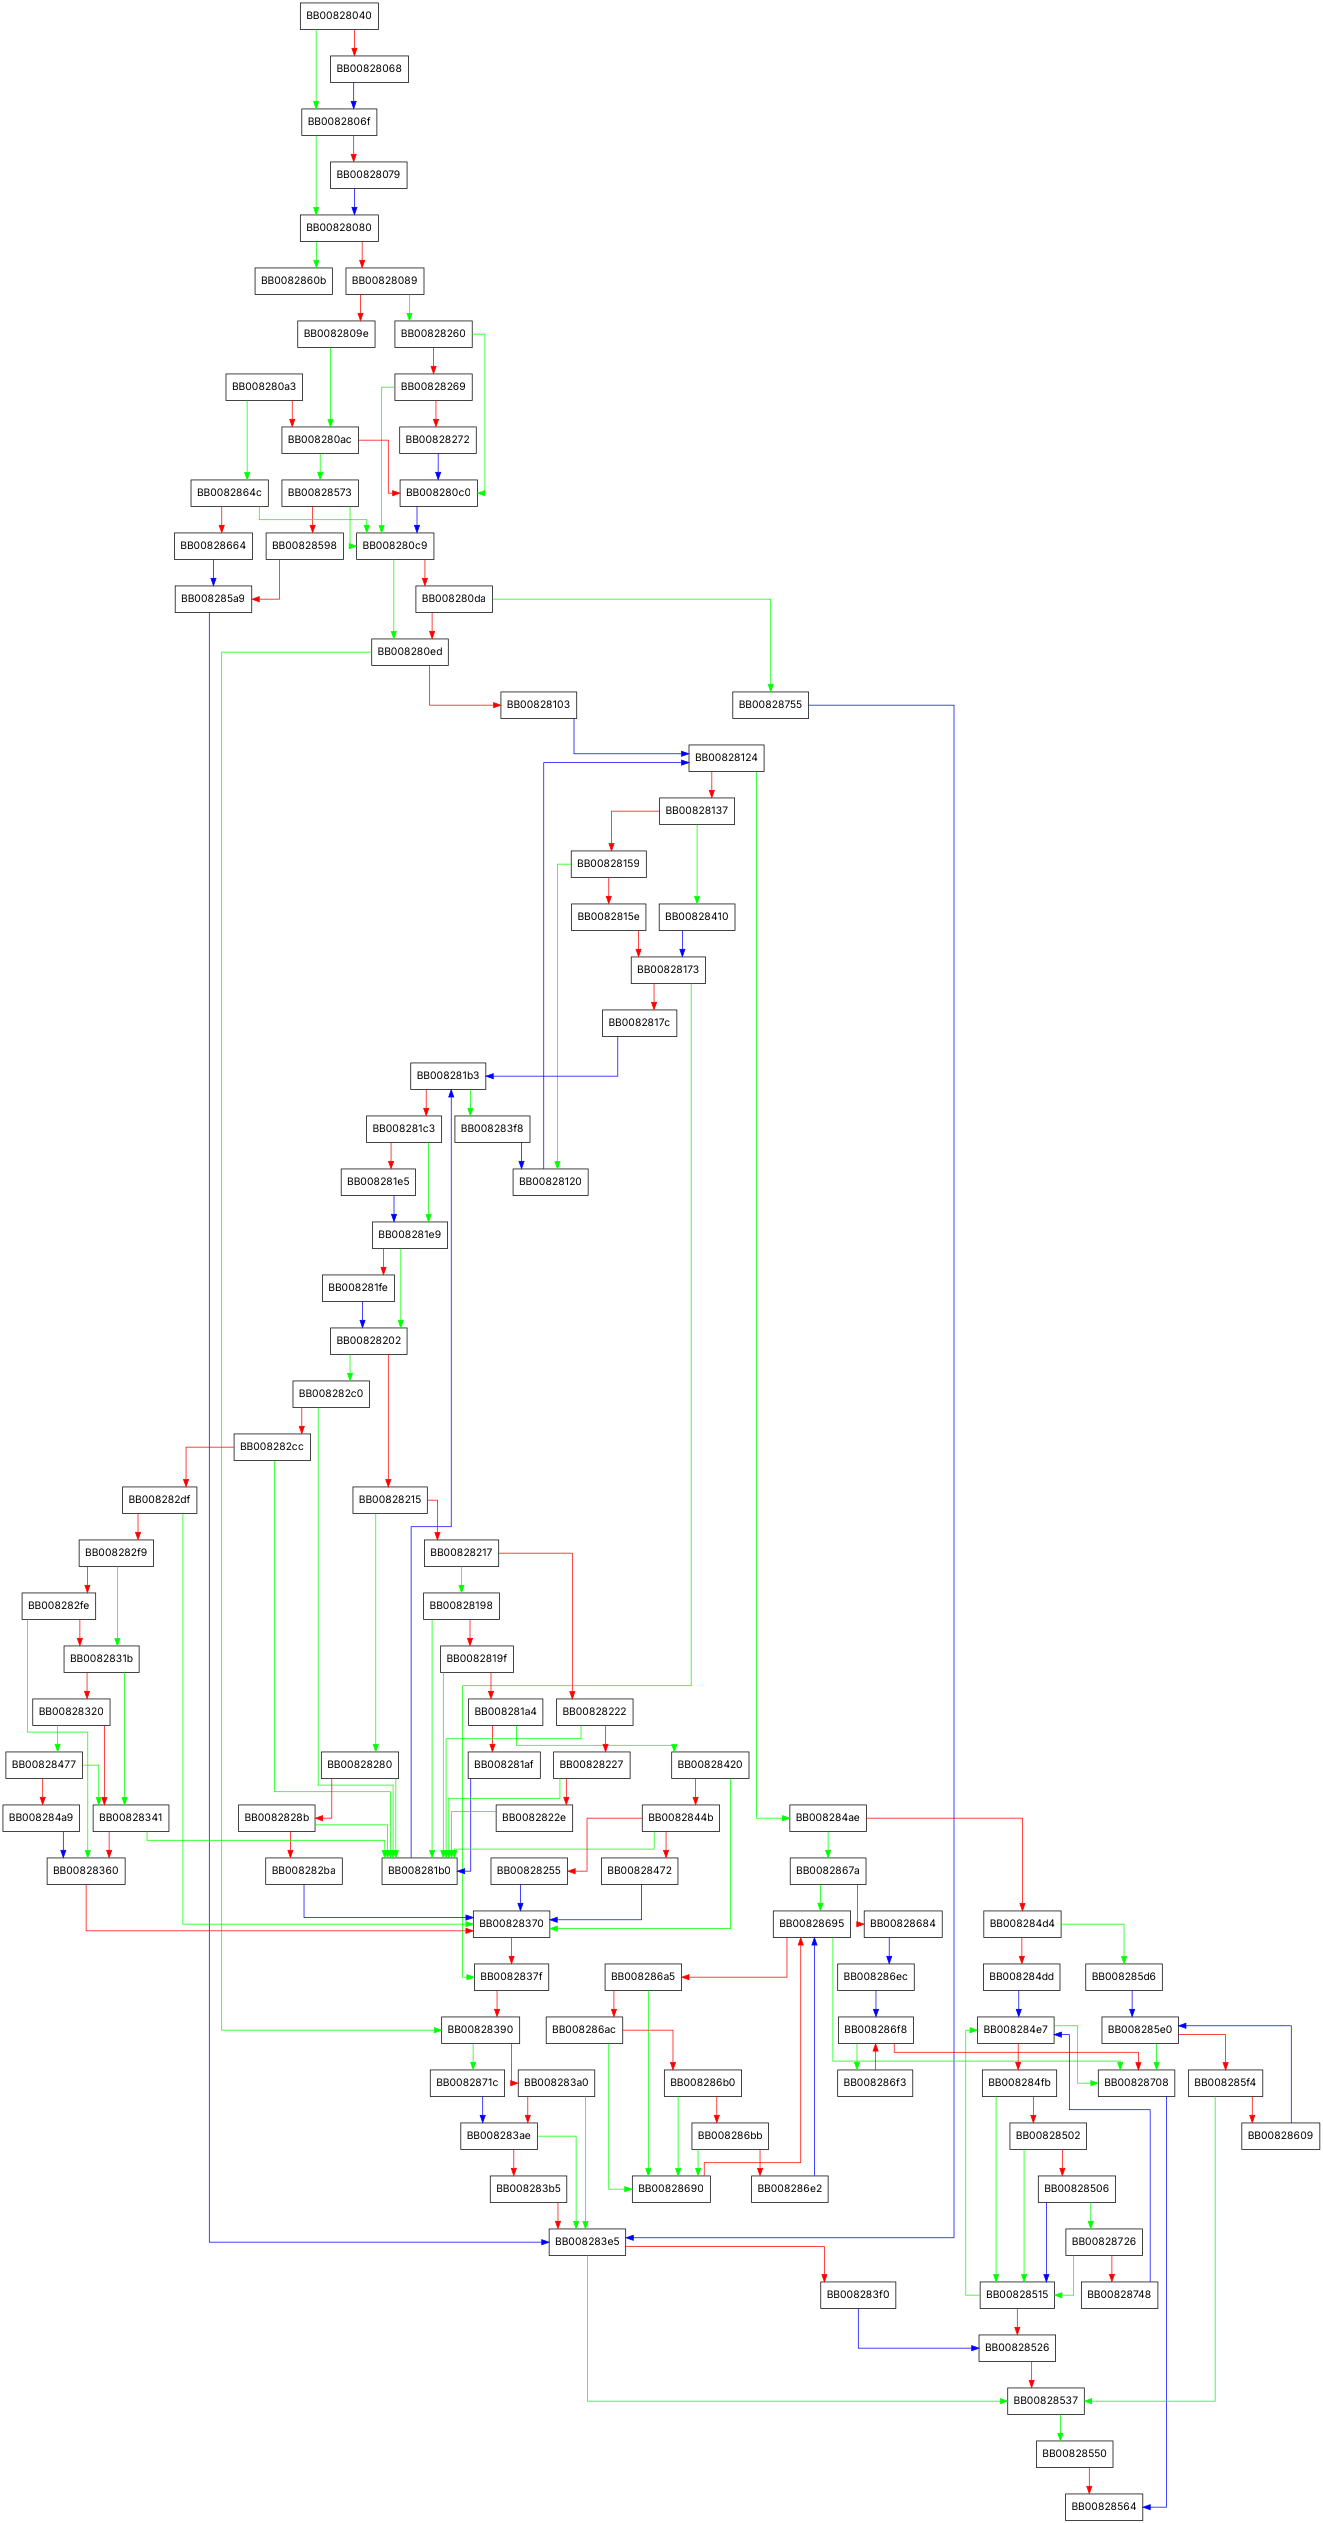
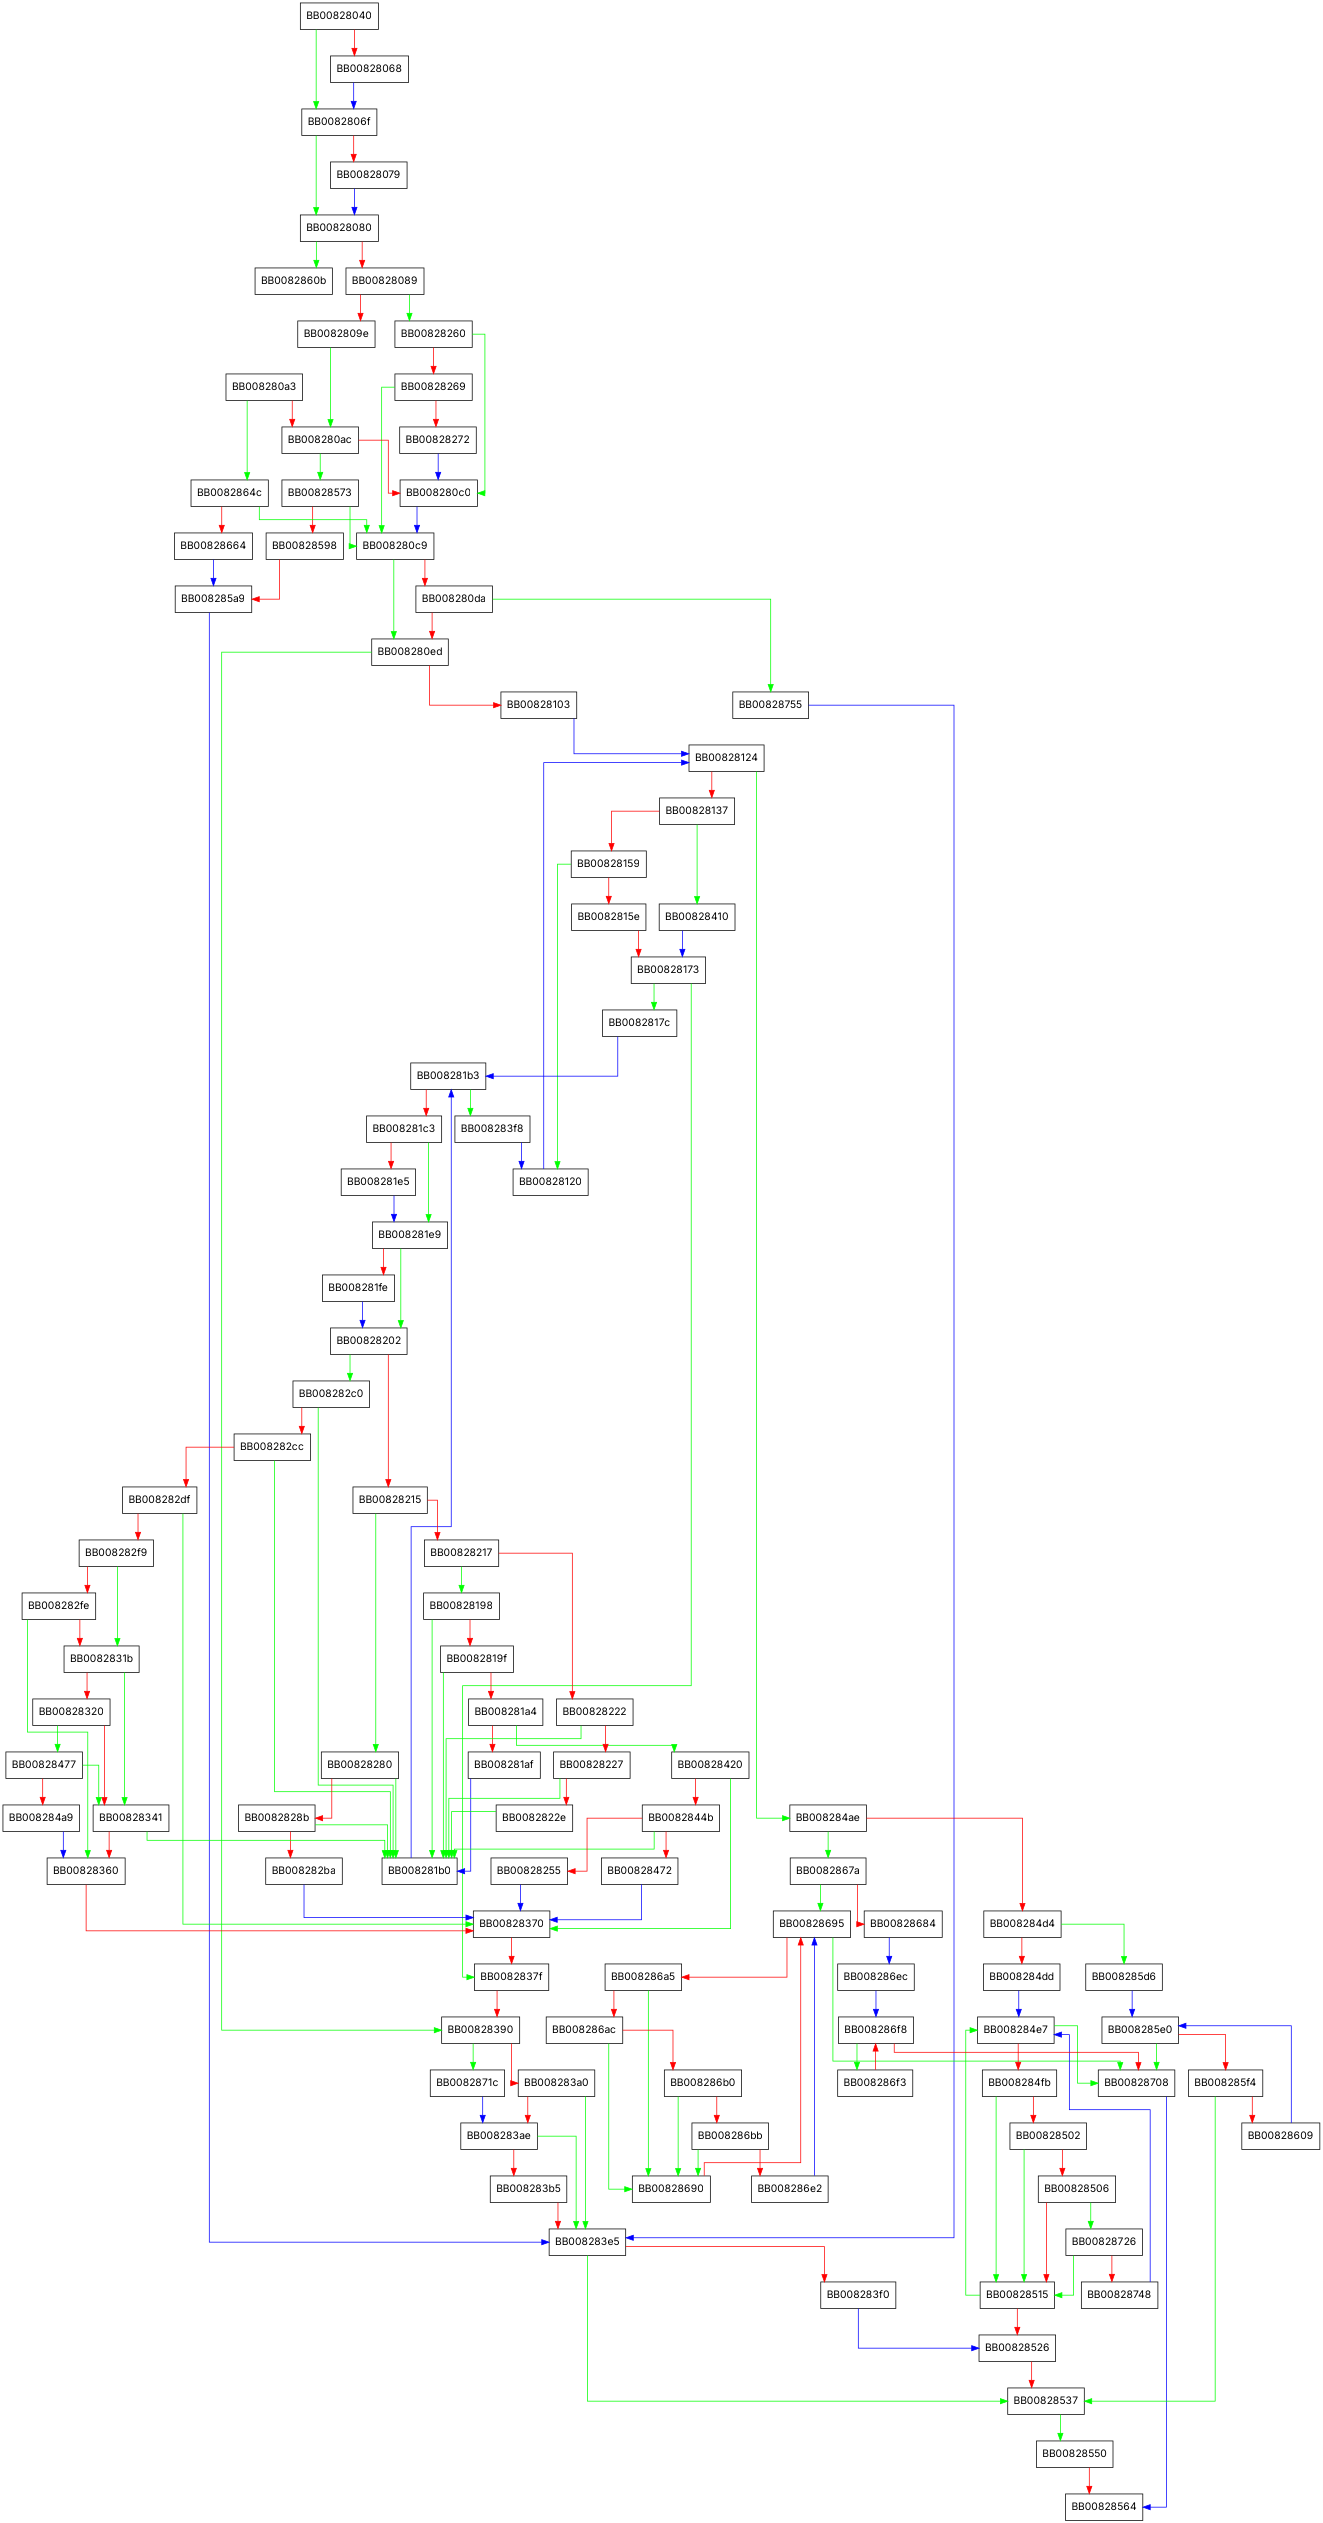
  digraph {
    fontname=Inter
    splines=ortho
    node [fontname=Inter shape=box]
    edge [color=red fontname=Inter]
    BB00828040
    BB0082806f
    BB00828068
    BB00828080
    BB00828079
    BB0082860b
    BB00828089
    BB00828260
    BB0082809e
    BB008280c0
    BB00828269
    BB008280ac
    BB008280c9
    BB00828272
    BB00828573
    BB008280a3
    BB0082864c
    BB00828598
    BB00828664
    BB008280ed
    BB008280da
    BB008285a9
    BB00828390
    BB00828103
    BB00828755
    BB0082871c
    BB008283a0
    BB00828124
    BB008283e5
    BB00828537
    BB008283f0
    BB008283ae
    BB008284ae
    BB00828137
    BB0082867a
    BB008284d4
    BB00828410
    BB00828159
    BB00828120
    BB00828695
    BB00828684
    BB008285d6
    BB008284dd
    BB00828173
    BB0082815e
    BB0082837f
    BB0082817c
    BB008281b3
    BB008283f8
    BB008281c3
    BB008281e9
    BB008281e5
    BB00828198
    BB008281b0
    BB0082819f
    BB008281a4
    BB00828420
    BB008281af
    BB00828370
    BB0082844b
    BB00828255
    BB00828472
    BB00828202
    BB008281fe
    BB008282c0
    BB00828215
    BB008282cc
    BB00828280
    BB00828217
    BB008282df
    BB0082828b
    BB00828222
    BB008282ba
    BB00828227
    BB0082822e
    BB008282f9
    BB0082831b
    BB008282fe
    BB00828341
    BB00828320
    BB00828360
    BB00828477
    BB008284a9
    BB008283b5
    BB00828550
    BB00828526
    BB00828564
    BB00828708
    BB008286a5
    BB008286ec
    BB008285e0
    BB008284e7
    BB008285f4
    BB008284fb
    BB00828515
    BB00828502
    BB00828506
    BB00828726
    BB00828748
    BB00828609
    BB00828690
    BB008286ac
    BB008286f8
    BB008286f3
    BB008286b0
    BB008286bb
    BB008286e2
    BB00828040 -> BB0082806f [color=green]
    BB00828040 -> BB00828068
    BB0082806f -> BB00828080 [color=green]
    BB0082806f -> BB00828079
    BB00828068 -> BB0082806f [color=blue]
    BB00828080 -> BB0082860b [color=green]
    BB00828080 -> BB00828089
    BB00828079 -> BB00828080 [color=blue]
    BB00828089 -> BB00828260 [color=green]
    BB00828089 -> BB0082809e
    BB00828260 -> BB008280c0 [color=green]
    BB00828260 -> BB00828269
    BB0082809e -> BB008280ac [color=green]
    BB008280c0 -> BB008280c9 [color=blue]
    BB00828269 -> BB008280c9 [color=green]
    BB00828269 -> BB00828272
    BB008280ac -> BB008280c0
    BB008280ac -> BB00828573 [color=green]
    BB008280c9 -> BB008280ed [color=green]
    BB008280c9 -> BB008280da
    BB00828272 -> BB008280c0 [color=blue]
    BB00828573 -> BB008280c9 [color=green]
    BB00828573 -> BB00828598
    BB008280a3 -> BB008280ac
    BB008280a3 -> BB0082864c [color=green]
    BB0082864c -> BB008280c9 [color=green]
    BB0082864c -> BB00828664
    BB00828598 -> BB008285a9
    BB00828664 -> BB008285a9 [color=blue]
    BB008280ed -> BB00828390 [color=green]
    BB008280ed -> BB00828103
    BB008280da -> BB008280ed
    BB008280da -> BB00828755 [color=green]
    BB008285a9 -> BB008283e5 [color=blue]
    BB00828390 -> BB0082871c [color=green]
    BB00828390 -> BB008283a0
    BB00828103 -> BB00828124 [color=blue]
    BB00828755 -> BB008283e5 [color=blue]
    BB0082871c -> BB008283ae [color=blue]
    BB008283a0 -> BB008283e5 [color=green]
    BB008283a0 -> BB008283ae
    BB00828124 -> BB008284ae [color=green]
    BB00828124 -> BB00828137
    BB008283e5 -> BB00828537 [color=green]
    BB008283e5 -> BB008283f0
    BB00828537 -> BB00828550 [color=green]
    BB008283f0 -> BB00828526 [color=blue]
    BB008283ae -> BB008283e5 [color=green]
    BB008283ae -> BB008283b5
    BB008284ae -> BB0082867a [color=green]
    BB008284ae -> BB008284d4
    BB00828137 -> BB00828410 [color=green]
    BB00828137 -> BB00828159
    BB0082867a -> BB00828695 [color=green]
    BB0082867a -> BB00828684
    BB008284d4 -> BB008285d6 [color=green]
    BB008284d4 -> BB008284dd
    BB00828410 -> BB00828173 [color=blue]
    BB00828159 -> BB00828120 [color=green]
    BB00828159 -> BB0082815e
    BB00828120 -> BB00828124 [color=blue]
    BB00828695 -> BB00828708 [color=green]
    BB00828695 -> BB008286a5
    BB00828684 -> BB008286ec [color=blue]
    BB008285d6 -> BB008285e0 [color=blue]
    BB008284dd -> BB008284e7 [color=blue]
    BB00828173 -> BB0082837f [color=green]
-   BB00828173 -> BB0082817c
+   BB00828173 -> BB0082817c [color=green]
    BB0082815e -> BB00828173
    BB0082837f -> BB00828390
    BB0082817c -> BB008281b3 [color=blue]
    BB008281b3 -> BB008283f8 [color=green]
    BB008281b3 -> BB008281c3
    BB008283f8 -> BB00828120 [color=blue]
    BB008281c3 -> BB008281e9 [color=green]
    BB008281c3 -> BB008281e5
    BB008281e9 -> BB00828202 [color=green]
    BB008281e9 -> BB008281fe
    BB008281e5 -> BB008281e9 [color=blue]
    BB00828198 -> BB008281b0 [color=green]
    BB00828198 -> BB0082819f
    BB008281b0 -> BB008281b3 [color=blue]
    BB0082819f -> BB008281b0 [color=green]
    BB0082819f -> BB008281a4
    BB008281a4 -> BB00828420 [color=green]
    BB008281a4 -> BB008281af
    BB00828420 -> BB00828370 [color=green]
    BB00828420 -> BB0082844b
    BB008281af -> BB008281b0 [color=blue]
    BB00828370 -> BB0082837f
    BB0082844b -> BB008281b0 [color=green]
    BB0082844b -> BB00828255
    BB0082844b -> BB00828472
    BB00828255 -> BB00828370 [color=blue]
    BB00828472 -> BB00828370 [color=blue]
    BB00828202 -> BB008282c0 [color=green]
    BB00828202 -> BB00828215
    BB008281fe -> BB00828202 [color=blue]
    BB008282c0 -> BB008281b0 [color=green]
    BB008282c0 -> BB008282cc
    BB00828215 -> BB00828280 [color=green]
    BB00828215 -> BB00828217
    BB008282cc -> BB008281b0 [color=green]
    BB008282cc -> BB008282df
    BB00828280 -> BB008281b0 [color=green]
    BB00828280 -> BB0082828b
    BB00828217 -> BB00828198 [color=green]
    BB00828217 -> BB00828222
    BB008282df -> BB00828370 [color=green]
    BB008282df -> BB008282f9
    BB0082828b -> BB008281b0 [color=green]
    BB0082828b -> BB008282ba
    BB00828222 -> BB008281b0 [color=green]
    BB00828222 -> BB00828227
    BB008282ba -> BB00828370 [color=blue]
    BB00828227 -> BB008281b0 [color=green]
    BB00828227 -> BB0082822e
    BB0082822e -> BB008281b0 [color=green]
    BB008282f9 -> BB0082831b [color=green]
    BB008282f9 -> BB008282fe
    BB0082831b -> BB00828341 [color=green]
    BB0082831b -> BB00828320
    BB008282fe -> BB0082831b
    BB008282fe -> BB00828360 [color=green]
    BB00828341 -> BB008281b0 [color=green]
    BB00828341 -> BB00828360
    BB00828320 -> BB00828341
    BB00828320 -> BB00828477 [color=green]
    BB00828360 -> BB00828370
    BB00828477 -> BB00828341 [color=green]
    BB00828477 -> BB008284a9
    BB008284a9 -> BB00828360 [color=blue]
    BB008283b5 -> BB008283e5
    BB00828550 -> BB00828564
    BB00828526 -> BB00828537
    BB00828708 -> BB00828564 [color=blue]
    BB008286a5 -> BB00828690 [color=green]
    BB008286a5 -> BB008286ac
    BB008286ec -> BB008286f8 [color=blue]
    BB008285e0 -> BB00828708 [color=green]
    BB008285e0 -> BB008285f4
    BB008284e7 -> BB00828708 [color=green]
    BB008284e7 -> BB008284fb
    BB008285f4 -> BB00828537 [color=green]
    BB008285f4 -> BB00828609
    BB008284fb -> BB00828515 [color=green]
    BB008284fb -> BB00828502
    BB00828515 -> BB00828526
    BB00828515 -> BB008284e7 [color=green]
    BB00828502 -> BB00828515 [color=green]
    BB00828502 -> BB00828506
-   BB00828506 -> BB00828515 [color=blue]
+   BB00828506 -> BB00828515
    BB00828506 -> BB00828726 [color=green]
    BB00828726 -> BB00828515 [color=green]
    BB00828726 -> BB00828748
    BB00828748 -> BB008284e7 [color=blue]
    BB00828609 -> BB008285e0 [color=blue]
    BB00828690 -> BB00828695
    BB008286ac -> BB00828690 [color=green]
    BB008286ac -> BB008286b0
    BB008286f8 -> BB00828708
    BB008286f8 -> BB008286f3 [color=green]
    BB008286f3 -> BB008286f8
    BB008286b0 -> BB00828690 [color=green]
    BB008286b0 -> BB008286bb
    BB008286bb -> BB00828690 [color=green]
    BB008286bb -> BB008286e2
    BB008286e2 -> BB00828695 [color=blue]
  }
